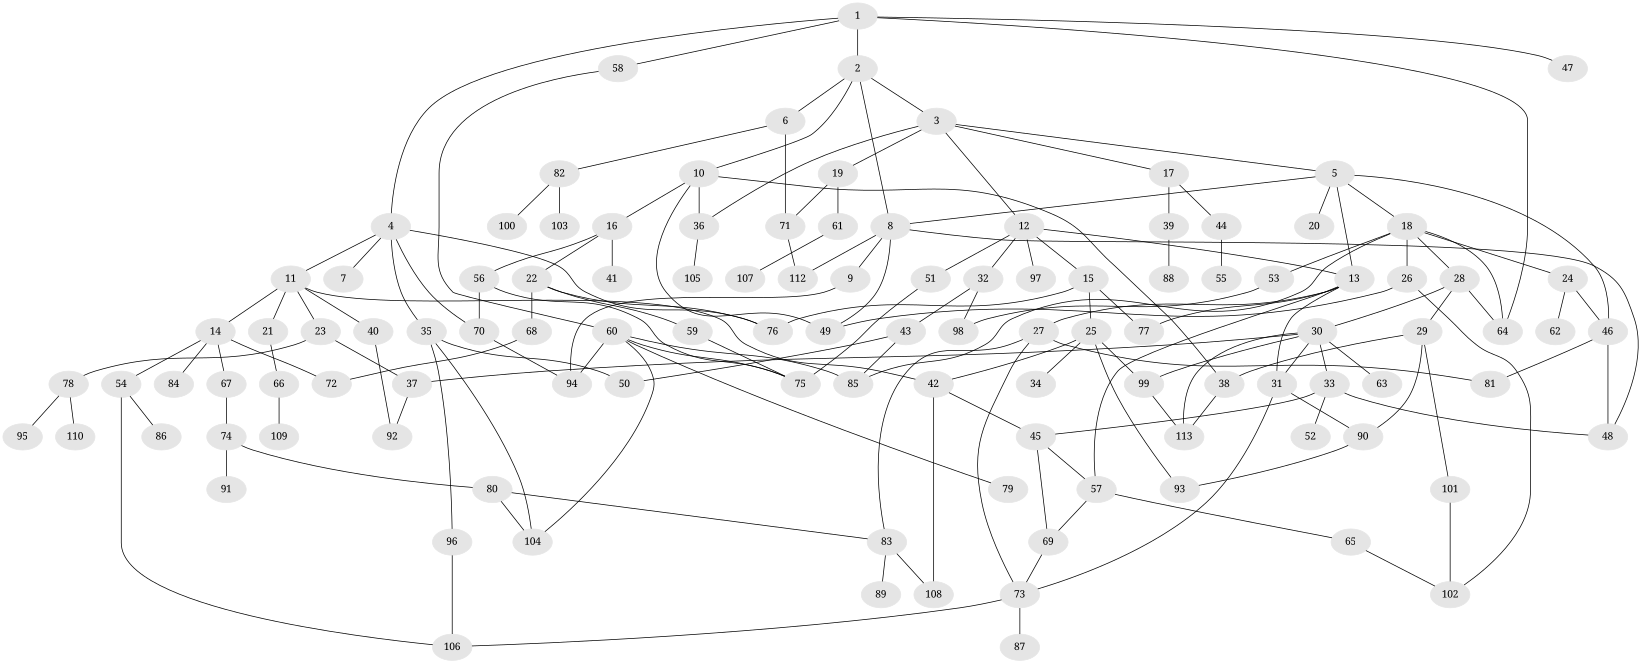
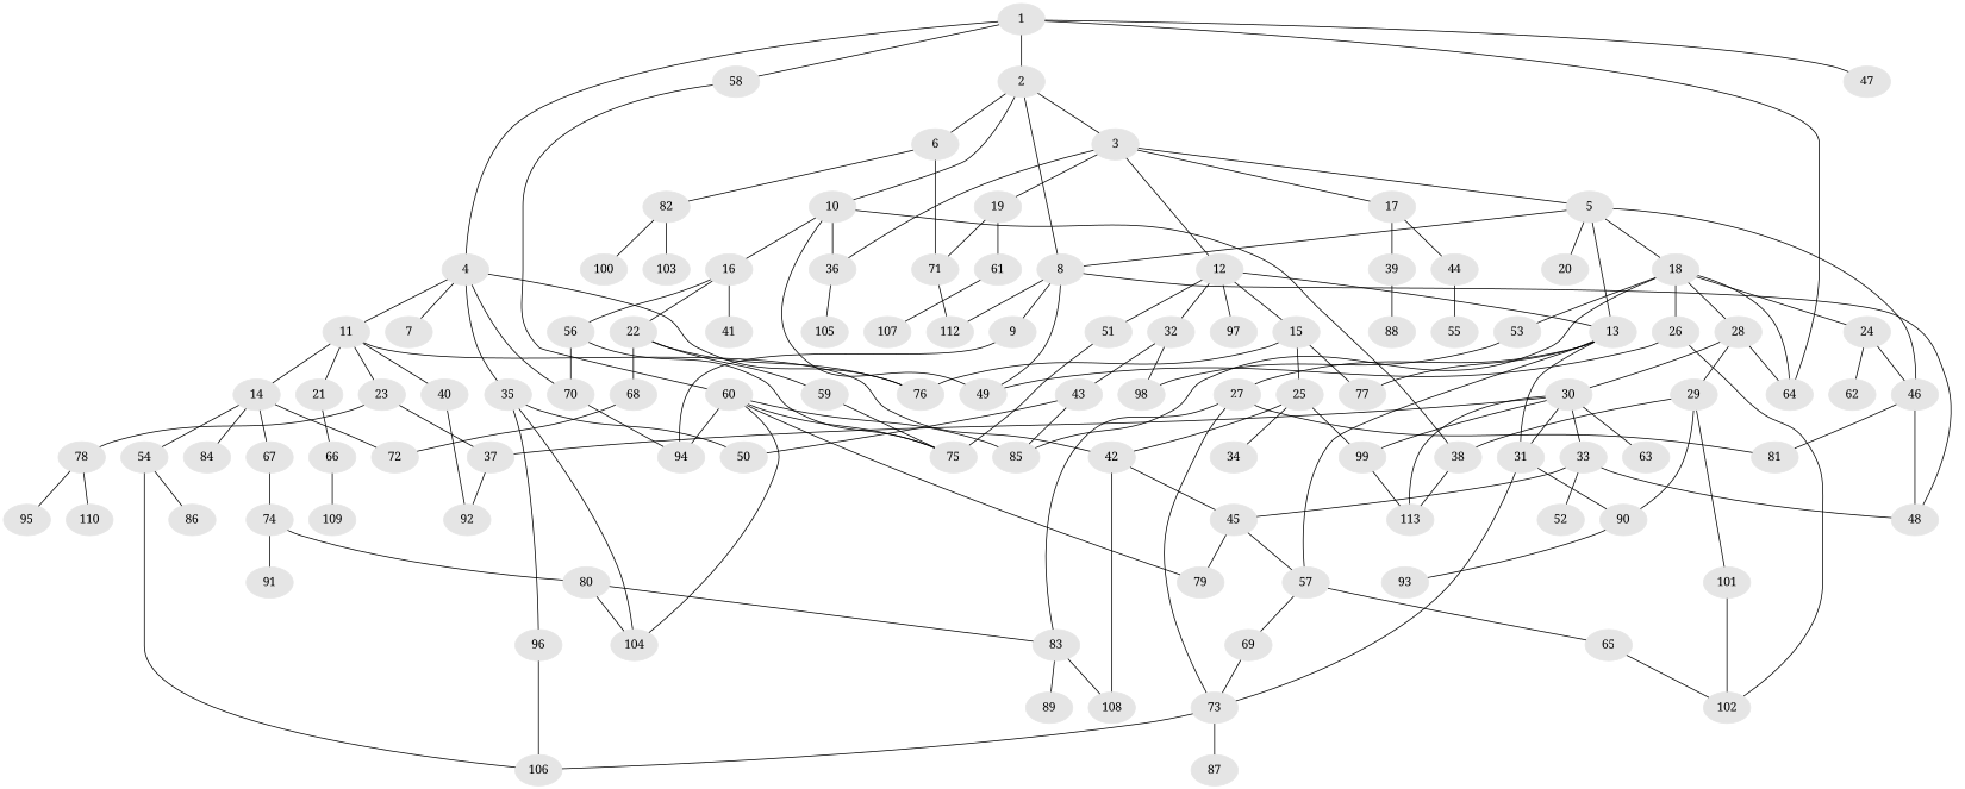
  graph {
    fontname="Noto Serif"
    node [color=gray90 fontname="Noto Serif" style=filled]
    edge [fontname="Noto Serif"]
    1
    2
    4
    47
    58
    64
    3
    6
    8
    10
    7
    11
    35
    70
    76
    60
    5
    12
    17
    19
    36
    71
    82
    9
    48
    49
    112
    16
    38
    13
    18
    20
    46
    15
    32
    51
    97
    39
    44
    61
    105
    14
    21
    23
    40
    42
    50
    96
    104
    94
    27
    31
    57
    77
    24
    26
    28
    53
    85
    81
    100
    103
    22
    41
    56
    n66 [label=113]
    54
    67
    72
    84
    66
    37
    78
    92
    45
    108
    25
    43
    98
    75
    73
    83
    90
    65
    69
    86
    106
    74
    34
    93
    99
    59
    68
    88
    55
    62
    102
    29
    30
    107
    109
    95
    110
    87
    89
    101
    33
    63
    52
    79
    80
    91
    1 -- 2
    1 -- 4
    1 -- 47
    1 -- 58
    1 -- 64
    2 -- 3
    2 -- 6
    2 -- 8
    2 -- 10
    4 -- 7
    4 -- 11
    4 -- 35
    4 -- 70
    4 -- 76
    58 -- 60
    3 -- 5
    3 -- 12
    3 -- 17
    3 -- 19
    3 -- 36
    6 -- 71
    6 -- 82
    8 -- 9
    8 -- 48
    8 -- 49
    8 -- 112
    10 -- 36
    10 -- 49
    10 -- 16
    10 -- 38
    11 -- 14
    11 -- 21
    11 -- 23
    11 -- 40
    11 -- 42
    35 -- 50
    35 -- 96
    35 -- 104
    70 -- 94
    60 -- 104
    60 -- 94
    60 -- 85
    60 -- 75
    60 -- 79
    5 -- 8
    5 -- 13
    5 -- 18
    5 -- 20
    5 -- 46
    12 -- 13
    12 -- 15
    12 -- 32
    12 -- 51
    12 -- 97
    17 -- 39
    17 -- 44
    19 -- 71
    19 -- 61
    36 -- 105
    71 -- 112
    82 -- 100
    82 -- 103
    9 -- 94
    16 -- 22
    16 -- 41
    16 -- 56
    38 -- n66
    13 -- 27
    13 -- 31
    13 -- 57
    13 -- 77
    18 -- 64
    18 -- 24
    18 -- 26
    18 -- 28
    18 -- 53
    18 -- 85
    46 -- 48
    46 -- 81
    15 -- 76
    15 -- 77
    15 -- 25
    32 -- 43
    32 -- 98
    51 -- 75
    39 -- 88
    44 -- 55
    61 -- 107
    14 -- 54
    14 -- 67
    14 -- 72
    14 -- 84
    21 -- 66
    23 -- 37
    23 -- 78
    40 -- 92
    42 -- 45
    42 -- 108
    96 -- 106
    27 -- 81
    27 -- 73
    27 -- 83
    31 -- 73
    31 -- 90
    57 -- 65
    57 -- 69
    24 -- 46
    24 -- 62
    26 -- 49
    26 -- 102
    28 -- 64
    28 -- 29
    28 -- 30
    53 -- 98
    22 -- 76
    22 -- 59
    22 -- 68
    56 -- 70
    56 -- 75
    54 -- 86
    54 -- 106
    67 -- 74
    66 -- 109
    37 -- 92
    78 -- 95
    78 -- 110
    45 -- 57
-   45 -- 69
+   45 -- 79
    25 -- 42
    25 -- 34
-   25 -- 93
    25 -- 99
    43 -- 50
    43 -- 85
    73 -- 106
    73 -- 87
    83 -- 108
    83 -- 89
    90 -- 93
    65 -- 102
    69 -- 73
    74 -- 80
    74 -- 91
    99 -- n66
    59 -- 75
    68 -- 72
    29 -- 38
    29 -- 90
    29 -- 101
    30 -- 31
    30 -- n66
    30 -- 37
    30 -- 99
    30 -- 33
    30 -- 63
    101 -- 102
    33 -- 48
    33 -- 45
    33 -- 52
    80 -- 104
    80 -- 83
  }
